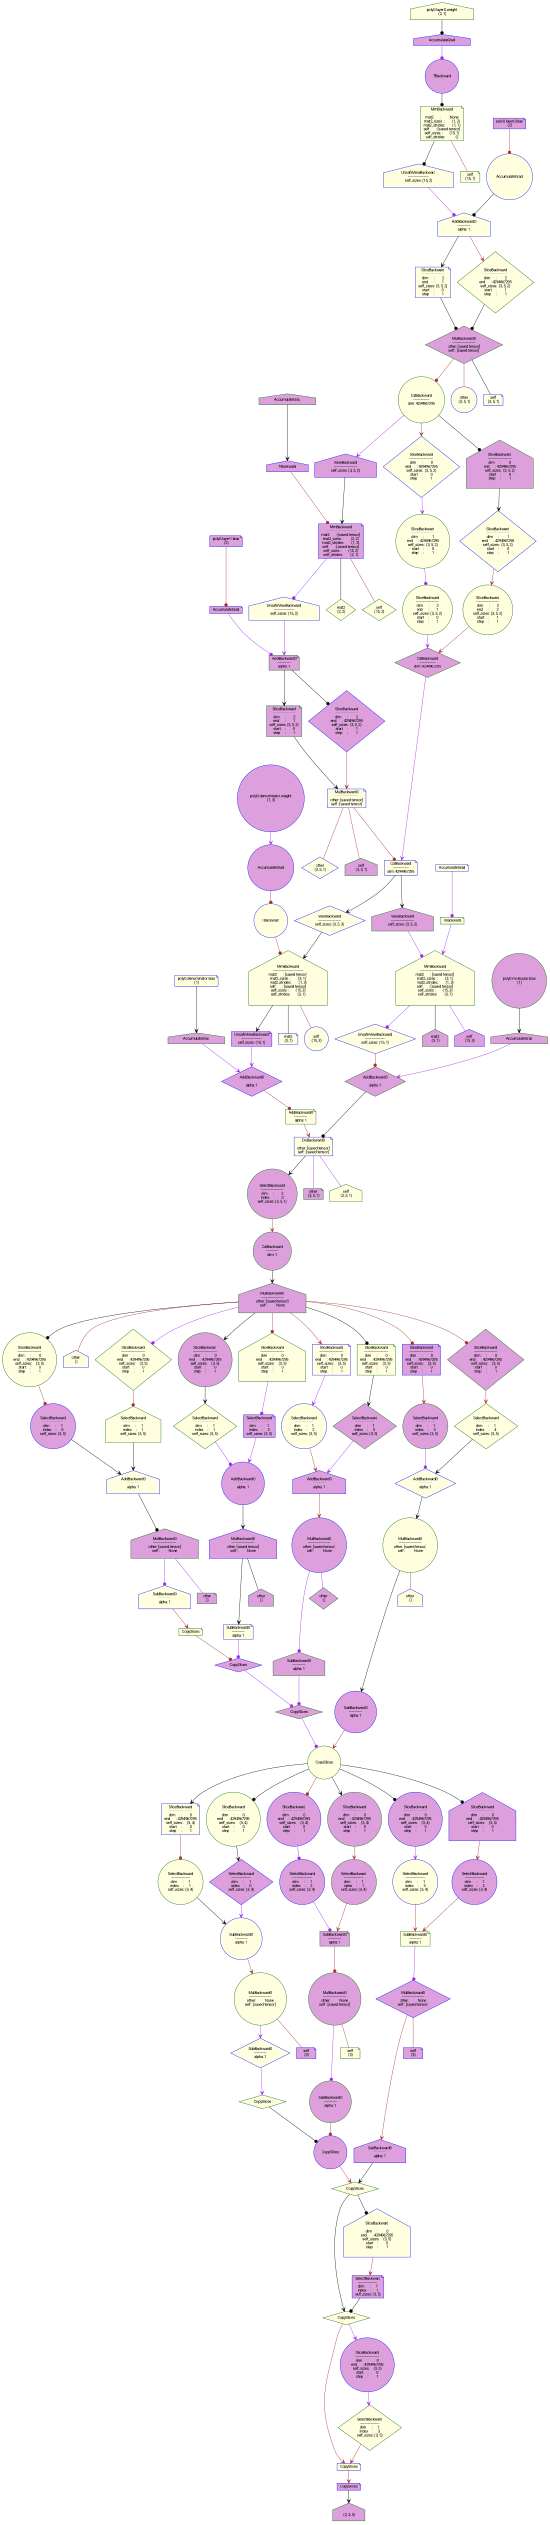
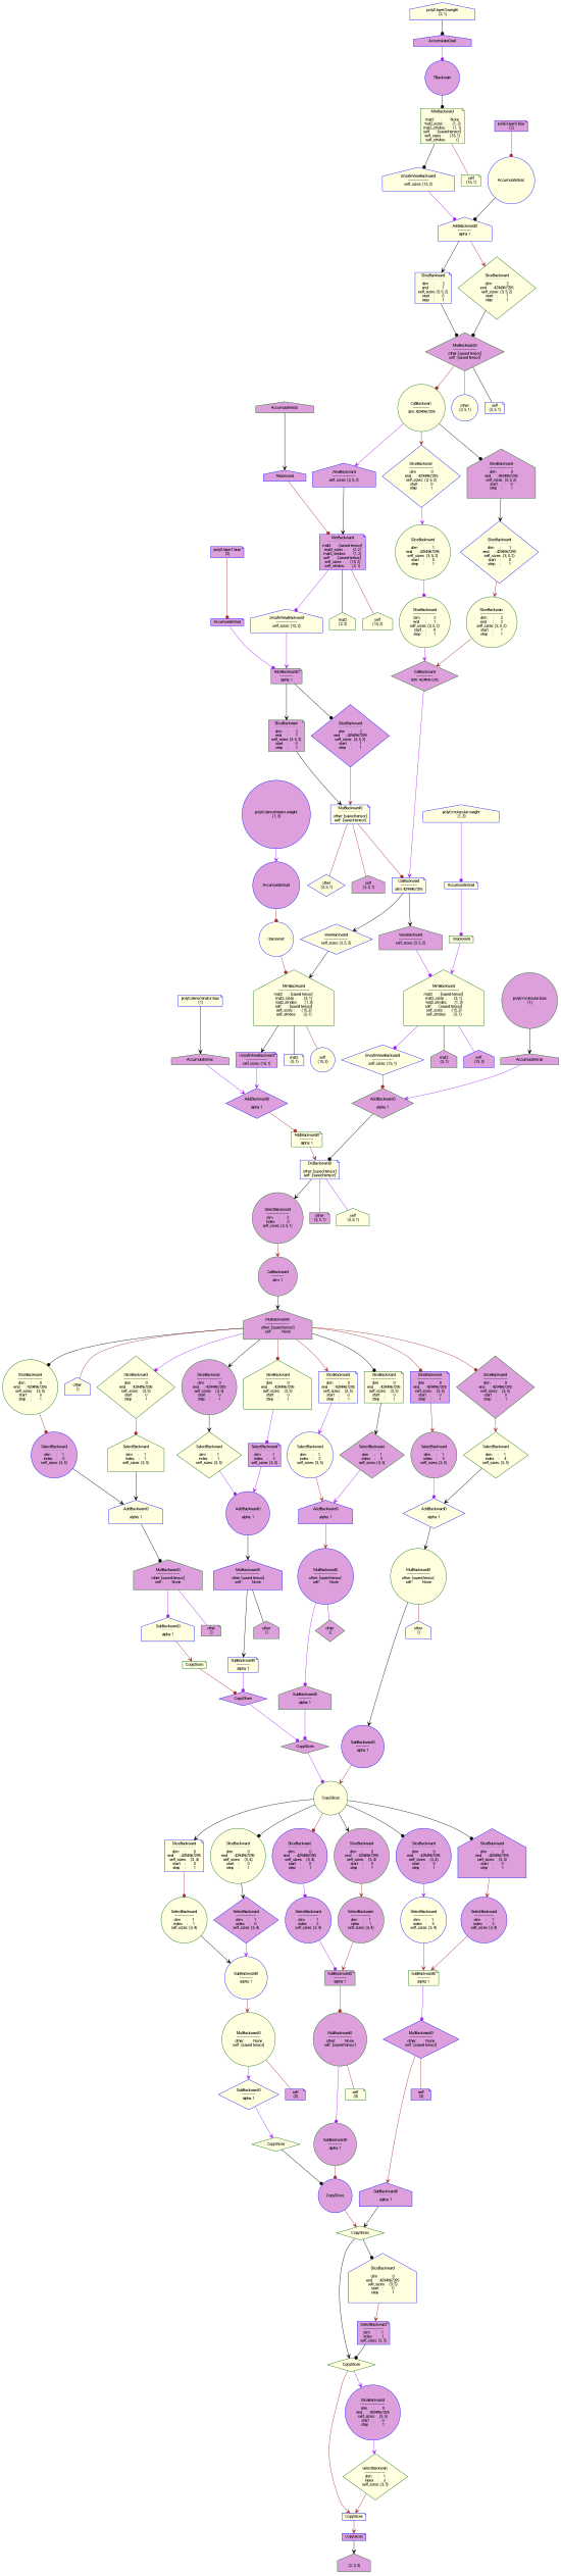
  digraph {
    fontname=Roboto
    node [align=left color=blue fillcolor=plum fontname=Roboto fontsize=10 ranksep=0.1 shape=circle style=filled]
    edge [arrowhead=vee color=brown fontname=Roboto]
    n1 [color=darkgreen height=0.2 label="\n (2, 3, 5)" shape=house]
    n2 [height=0.2 label=CopySlices shape=note]
    n3 [fillcolor=lightyellow height=0.2 label=CopySlices shape=note]
    n4 [color=darkgreen fillcolor=lightyellow height=0.2 label=CopySlices shape=diamond]
    n5 [height=0.2 label="SliceBackward\n----------------------\ndim       :          0\nend       : 4294967295\nself_sizes:     (3, 5)\nstart     :          0\nstep      :          1"]
    n6 [color=darkgreen fillcolor=lightyellow height=0.2 label="SelectBackward\n------------------\ndim       :      1\nindex     :      3\nself_sizes: (3, 5)" shape=diamond]
    n7 [color=darkgreen fillcolor=lightyellow height=0.2 label=CopySlices shape=diamond]
    n8 [fillcolor=lightyellow height=0.2 label="SliceBackward\n----------------------\ndim       :          0\nend       : 4294967295\nself_sizes:     (3, 5)\nstart     :          0\nstep      :          1" shape=house]
    n9 [height=0.2 label="SelectBackward\n------------------\ndim       :      1\nindex     :      1\nself_sizes: (3, 5)" shape=note]
    n10 [height=0.2 label=CopySlices]
    n11 [color=darkgreen fillcolor=lightyellow height=0.2 label=CopySlices shape=diamond]
    n12 [fillcolor=lightyellow height=0.2 label="SubBackward0\n------------\nalpha: 1" shape=diamond]
    n13 [color=darkgreen fillcolor=lightyellow height=0.2 label="MulBackward0\n---------------------\nother:           None\nself : [saved tensor]"]
    n14 [height=0.2 label="self\n (3)" shape=note]
    n15 [fillcolor=lightyellow height=0.2 label="SubBackward0\n------------\nalpha: 1"]
    n16 [color=darkgreen fillcolor=lightyellow height=0.2 label="SelectBackward\n------------------\ndim       :      1\nindex     :      1\nself_sizes: (3, 4)"]
    n17 [fillcolor=lightyellow height=0.2 label="SliceBackward\n----------------------\ndim       :          0\nend       : 4294967295\nself_sizes:     (3, 4)\nstart     :          0\nstep      :          1" shape=note]
    n18 [color=darkgreen fillcolor=lightyellow height=0.2 label=CopySlices]
    n19 [color=darkgreen fillcolor=lightyellow height=0.2 label="SliceBackward\n----------------------\ndim       :          0\nend       : 4294967295\nself_sizes:     (3, 4)\nstart     :          0\nstep      :          1"]
    n20 [height=0.2 label="SliceBackward\n----------------------\ndim       :          0\nend       : 4294967295\nself_sizes:     (3, 4)\nstart     :          0\nstep      :          1"]
    n21 [color=darkgreen height=0.2 label="SliceBackward\n----------------------\ndim       :          0\nend       : 4294967295\nself_sizes:     (3, 4)\nstart     :          0\nstep      :          1"]
    n22 [height=0.2 label="SliceBackward\n----------------------\ndim       :          0\nend       : 4294967295\nself_sizes:     (3, 4)\nstart     :          0\nstep      :          1"]
    n23 [height=0.2 label="SliceBackward\n----------------------\ndim       :          0\nend       : 4294967295\nself_sizes:     (3, 4)\nstart     :          0\nstep      :          1" shape=house]
    n24 [height=0.2 label="SelectBackward\n------------------\ndim       :      1\nindex     :      0\nself_sizes: (3, 4)" shape=diamond]
    n25 [height=0.2 label="SelectBackward\n------------------\ndim       :      1\nindex     :      2\nself_sizes: (3, 4)"]
    n26 [color=darkgreen height=0.2 label="SelectBackward\n------------------\ndim       :      1\nindex     :      1\nself_sizes: (3, 4)"]
    n27 [fillcolor=lightyellow height=0.2 label="SelectBackward\n------------------\ndim       :      1\nindex     :      3\nself_sizes: (3, 4)"]
    n28 [height=0.2 label="SelectBackward\n------------------\ndim       :      1\nindex     :      2\nself_sizes: (3, 4)"]
    n29 [color=darkgreen height=0.2 label=CopySlices shape=diamond]
    n30 [height=0.2 label=CopySlices shape=diamond]
    n31 [color=darkgreen fillcolor=lightyellow height=0.2 label=CopySlices shape=note]
    n32 [fillcolor=lightyellow height=0.2 label="SubBackward0\n------------\nalpha: 1" shape=house]
    n33 [color=darkgreen height=0.2 label="MulBackward0\n---------------------\nother: [saved tensor]\nself :           None" shape=house]
    n34 [color=darkgreen height=0.2 label="other\n ()" shape=note]
    n35 [fillcolor=lightyellow height=0.2 label="AddBackward0\n------------\nalpha: 1" shape=house]
    n36 [height=0.2 label="SelectBackward\n------------------\ndim       :      1\nindex     :      0\nself_sizes: (3, 5)"]
    n37 [color=darkgreen fillcolor=lightyellow height=0.2 label="SliceBackward\n----------------------\ndim       :          0\nend       : 4294967295\nself_sizes:     (3, 5)\nstart     :          0\nstep      :          1"]
    n38 [color=darkgreen height=0.2 label="MulBackward0\n---------------------\nother: [saved tensor]\nself :           None" shape=house]
    n39 [fillcolor=lightyellow height=0.2 label="other\n ()" shape=house]
    n40 [color=darkgreen fillcolor=lightyellow height=0.2 label="SliceBackward\n----------------------\ndim       :          0\nend       : 4294967295\nself_sizes:     (3, 5)\nstart     :          0\nstep      :          1" shape=diamond]
    n41 [color=darkgreen height=0.2 label="SliceBackward\n----------------------\ndim       :          0\nend       : 4294967295\nself_sizes:     (3, 5)\nstart     :          0\nstep      :          1"]
    n42 [color=darkgreen fillcolor=lightyellow height=0.2 label="SliceBackward\n----------------------\ndim       :          0\nend       : 4294967295\nself_sizes:     (3, 5)\nstart     :          0\nstep      :          1" shape=house]
    n43 [fillcolor=lightyellow height=0.2 label="SliceBackward\n----------------------\ndim       :          0\nend       : 4294967295\nself_sizes:     (3, 5)\nstart     :          0\nstep      :          1" shape=note]
    n44 [color=darkgreen fillcolor=lightyellow height=0.2 label="SliceBackward\n----------------------\ndim       :          0\nend       : 4294967295\nself_sizes:     (3, 5)\nstart     :          0\nstep      :          1" shape=note]
    n45 [height=0.2 label="SliceBackward\n----------------------\ndim       :          0\nend       : 4294967295\nself_sizes:     (3, 5)\nstart     :          0\nstep      :          1" shape=note]
    n46 [color=darkgreen height=0.2 label="SliceBackward\n----------------------\ndim       :          0\nend       : 4294967295\nself_sizes:     (3, 5)\nstart     :          0\nstep      :          1" shape=diamond]
    n47 [color=darkgreen fillcolor=lightyellow height=0.2 label="SelectBackward\n------------------\ndim       :      1\nindex     :      1\nself_sizes: (3, 5)" shape=house]
    n48 [color=darkgreen fillcolor=lightyellow height=0.2 label="SelectBackward\n------------------\ndim       :      1\nindex     :      1\nself_sizes: (3, 5)" shape=diamond]
    n49 [height=0.2 label="SelectBackward\n------------------\ndim       :      1\nindex     :      2\nself_sizes: (3, 5)" shape=note]
    n50 [fillcolor=lightyellow height=0.2 label="SelectBackward\n------------------\ndim       :      1\nindex     :      2\nself_sizes: (3, 5)"]
    n51 [color=darkgreen height=0.2 label="SelectBackward\n------------------\ndim       :      1\nindex     :      3\nself_sizes: (3, 5)" shape=diamond]
    n52 [color=darkgreen height=0.2 label="SelectBackward\n------------------\ndim       :      1\nindex     :      3\nself_sizes: (3, 5)"]
    n53 [color=darkgreen fillcolor=lightyellow height=0.2 label="SelectBackward\n------------------\ndim       :      1\nindex     :      4\nself_sizes: (3, 5)" shape=diamond]
    n54 [color=darkgreen height=0.2 label="CatBackward\n-----------\ndim: 1"]
    n55 [color=darkgreen height=0.2 label="SelectBackward\n---------------------\ndim       :         2\nindex     :         0\nself_sizes: (3, 5, 1)"]
    n56 [fillcolor=lightyellow height=0.2 label="DivBackward0\n---------------------\nother: [saved tensor]\nself : [saved tensor]" shape=note]
    n57 [color=darkgreen height=0.2 label="other\n (3, 5, 1)" shape=note]
    n58 [color=darkgreen fillcolor=lightyellow height=0.2 label="self\n (3, 5, 1)" shape=house]
    n59 [color=darkgreen height=0.2 label="AddBackward0\n------------\nalpha: 1" shape=diamond]
    n60 [fillcolor=lightyellow height=0.2 label="UnsafeViewBackward\n-------------------\nself_sizes: (15, 1)" shape=diamond]
    n61 [color=darkgreen fillcolor=lightyellow height=0.2 label="MmBackward\n----------------------------\nmat2        : [saved tensor]\nmat2_sizes  :         (3, 1)\nmat2_strides:         (1, 3)\nself        : [saved tensor]\nself_sizes  :        (15, 3)\nself_strides:         (3, 1)" shape=house]
    n62 [color=darkgreen height=0.2 label="mat2\n (3, 1)" shape=house]
    n63 [height=0.2 label="self\n (15, 3)" shape=house]
    n64 [color=darkgreen height=0.2 label="ViewBackward\n---------------------\nself_sizes: (3, 5, 3)" shape=house]
    n65 [fillcolor=lightyellow height=0.2 label="CatBackward\n---------------\ndim: 4294967295" shape=note]
    n66 [fillcolor=lightyellow height=0.2 label="ViewBackward\n---------------------\nself_sizes: (3, 5, 3)" shape=diamond]
    n67 [color=darkgreen fillcolor=lightyellow height=0.2 label="MmBackward\n----------------------------\nmat2        : [saved tensor]\nmat2_sizes  :         (3, 1)\nmat2_strides:         (1, 3)\nself        : [saved tensor]\nself_sizes  :        (15, 3)\nself_strides:         (3, 1)" shape=house]
    n68 [color=darkgreen height=0.2 label="CatBackward\n---------------\ndim: 4294967295" shape=diamond]
    n69 [color=darkgreen fillcolor=lightyellow height=0.2 label="SliceBackward\n---------------------\ndim       :         2\nend       :         1\nself_sizes: (3, 5, 2)\nstart     :         0\nstep      :         1"]
    n70 [color=darkgreen fillcolor=lightyellow height=0.2 label="SliceBackward\n----------------------\ndim       :          1\nend       : 4294967295\nself_sizes:  (3, 5, 2)\nstart     :          0\nstep      :          1"]
    n71 [fillcolor=lightyellow height=0.2 label="SliceBackward\n----------------------\ndim       :          0\nend       : 4294967295\nself_sizes:  (3, 5, 2)\nstart     :          0\nstep      :          1" shape=diamond]
    n72 [color=darkgreen fillcolor=lightyellow height=0.2 label="CatBackward\n---------------\ndim: 4294967295"]
    n73 [color=darkgreen height=0.2 label="SliceBackward\n----------------------\ndim       :          0\nend       : 4294967295\nself_sizes:  (3, 5, 2)\nstart     :          0\nstep      :          1" shape=house]
    n74 [height=0.2 label="ViewBackward\n---------------------\nself_sizes: (3, 5, 2)" shape=house]
    n75 [fillcolor=lightyellow height=0.2 label="SliceBackward\n----------------------\ndim       :          1\nend       : 4294967295\nself_sizes:  (3, 5, 2)\nstart     :          0\nstep      :          1" shape=diamond]
    n76 [height=0.2 label="MmBackward\n----------------------------\nmat2        : [saved tensor]\nmat2_sizes  :         (2, 2)\nmat2_strides:         (1, 2)\nself        : [saved tensor]\nself_sizes  :        (15, 2)\nself_strides:         (2, 1)" shape=note]
    n77 [color=darkgreen height=0.2 label="MulBackward0\n---------------------\nother: [saved tensor]\nself : [saved tensor]" shape=diamond]
    n78 [fillcolor=lightyellow height=0.2 label="other\n (3, 5, 1)"]
    n79 [fillcolor=lightyellow height=0.2 label="self\n (3, 5, 1)" shape=note]
    n80 [fillcolor=lightyellow height=0.2 label="SliceBackward\n---------------------\ndim       :         2\nend       :         1\nself_sizes: (3, 5, 2)\nstart     :         0\nstep      :         1" shape=note]
    n81 [fillcolor=lightyellow height=0.2 label="AddBackward0\n------------\nalpha: 1" shape=house]
    n82 [color=darkgreen fillcolor=lightyellow height=0.2 label="SliceBackward\n----------------------\ndim       :          2\nend       : 4294967295\nself_sizes:  (3, 5, 2)\nstart     :          1\nstep      :          1" shape=diamond]
    n83 [fillcolor=lightyellow height=0.2 label="UnsafeViewBackward\n-------------------\nself_sizes: (15, 2)" shape=house]
    n84 [color=darkgreen fillcolor=lightyellow height=0.2 label="MmBackward\n----------------------------\nmat2        :           None\nmat2_sizes  :         (1, 2)\nmat2_strides:         (1, 1)\nself        : [saved tensor]\nself_sizes  :        (15, 1)\nself_strides:             ()" shape=note]
    n85 [color=darkgreen fillcolor=lightyellow height=0.2 label="self\n (15, 1)" shape=note]
    n86 [height=0.2 label=TBackward]
    n87 [height=0.2 label=AccumulateGrad shape=house]
-   n88 [color=darkgreen fillcolor=lightyellow height=0.2 label="poly0.layer0.weight\n (2, 1)" shape=house]
+   n88 [fillcolor=lightyellow height=0.2 label="poly0.layer0.weight\n (2, 1)" shape=house]
    n89 [fillcolor=lightyellow height=0.2 label=AccumulateGrad]
    n90 [height=0.2 label="poly0.layer0.bias\n (2)" shape=note]
    n91 [color=darkgreen fillcolor=lightyellow height=0.2 label="SliceBackward\n---------------------\ndim       :         2\nend       :         2\nself_sizes: (3, 5, 2)\nstart     :         1\nstep      :         1"]
    n92 [fillcolor=lightyellow height=0.2 label="MulBackward0\n---------------------\nother: [saved tensor]\nself : [saved tensor]" shape=note]
    n93 [fillcolor=lightyellow height=0.2 label="other\n (3, 5, 1)" shape=diamond]
    n94 [color=darkgreen height=0.2 label="self\n (3, 5, 1)" shape=house]
    n95 [color=darkgreen height=0.2 label="SliceBackward\n---------------------\ndim       :         2\nend       :         1\nself_sizes: (3, 5, 2)\nstart     :         0\nstep      :         1" shape=note]
    n96 [color=darkgreen height=0.2 label="AddBackward0\n------------\nalpha: 1" shape=note]
    n97 [height=0.2 label="SliceBackward\n----------------------\ndim       :          2\nend       : 4294967295\nself_sizes:  (3, 5, 2)\nstart     :          1\nstep      :          1" shape=diamond]
    n98 [fillcolor=lightyellow height=0.2 label="UnsafeViewBackward\n-------------------\nself_sizes: (15, 2)" shape=house]
-   n99 [color=darkgreen fillcolor=lightyellow height=0.2 label="mat2\n (2, 2)" shape=diamond]
-   n100 [color=darkgreen fillcolor=lightyellow height=0.2 label="self\n (15, 2)" shape=diamond]
+   n99 [color=darkgreen fillcolor=lightyellow height=0.2 label="mat2\n (2, 2)" shape=house]
+   n100 [color=darkgreen fillcolor=lightyellow height=0.2 label="self\n (15, 2)" shape=house]
    n101 [height=0.2 label=TBackward shape=house]
    n102 [color=darkgreen height=0.2 label=AccumulateGrad shape=house]
    n103 [height=0.2 label=AccumulateGrad shape=note]
    n104 [height=0.2 label="poly0.layer1.bias\n (2)" shape=note]
    n105 [color=darkgreen fillcolor=lightyellow height=0.2 label=TBackward shape=note]
    n106 [fillcolor=lightyellow height=0.2 label=AccumulateGrad shape=note]
+   n107 [fillcolor=lightyellow height=0.2 label="poly0.molecular.weight\n (1, 3)" shape=house]
    n108 [color=darkgreen height=0.2 label=AccumulateGrad shape=house]
    n109 [color=darkgreen height=0.2 label="poly0.molecular.bias\n (1)"]
    n110 [color=darkgreen fillcolor=lightyellow height=0.2 label="AddBackward0\n------------\nalpha: 1" shape=note]
    n111 [height=0.2 label="AddBackward0\n------------\nalpha: 1" shape=diamond]
    n112 [height=0.2 label="UnsafeViewBackward\n-------------------\nself_sizes: (15, 1)" shape=note]
    n113 [fillcolor=lightyellow height=0.2 label="mat2\n (3, 1)" shape=note]
    n114 [fillcolor=lightyellow height=0.2 label="self\n (15, 3)"]
    n115 [fillcolor=lightyellow height=0.2 label=TBackward]
    n116 [height=0.2 label=AccumulateGrad]
    n117 [height=0.2 label="poly0.denominator.weight\n (1, 3)"]
    n118 [color=darkgreen height=0.2 label=AccumulateGrad shape=house]
    n119 [fillcolor=lightyellow height=0.2 label="poly0.denominator.bias\n (1)" shape=note]
    n120 [fillcolor=lightyellow height=0.2 label="SubBackward0\n------------\nalpha: 1" shape=note]
    n121 [height=0.2 label="MulBackward0\n---------------------\nother: [saved tensor]\nself :           None" shape=house]
    n122 [color=darkgreen height=0.2 label="other\n ()" shape=house]
    n123 [height=0.2 label="AddBackward0\n------------\nalpha: 1"]
    n124 [color=darkgreen height=0.2 label="SubBackward0\n------------\nalpha: 1" shape=house]
    n125 [height=0.2 label="MulBackward0\n---------------------\nother: [saved tensor]\nself :           None"]
    n126 [color=darkgreen height=0.2 label="other\n ()" shape=diamond]
    n127 [height=0.2 label="AddBackward0\n------------\nalpha: 1" shape=house]
    n128 [height=0.2 label="SubBackward0\n------------\nalpha: 1"]
    n129 [color=darkgreen fillcolor=lightyellow height=0.2 label="MulBackward0\n---------------------\nother: [saved tensor]\nself :           None"]
    n130 [fillcolor=lightyellow height=0.2 label="other\n ()" shape=house]
    n131 [fillcolor=lightyellow height=0.2 label="AddBackward0\n------------\nalpha: 1" shape=diamond]
    n132 [color=darkgreen height=0.2 label="SubBackward0\n------------\nalpha: 1"]
    n133 [color=darkgreen height=0.2 label="MulBackward0\n---------------------\nother:           None\nself : [saved tensor]"]
    n134 [color=darkgreen fillcolor=lightyellow height=0.2 label="self\n (3)" shape=note]
    n135 [color=darkgreen height=0.2 label="SubBackward0\n------------\nalpha: 1" shape=note]
    n136 [height=0.2 label="SubBackward0\n------------\nalpha: 1" shape=house]
    n137 [height=0.2 label="MulBackward0\n---------------------\nother:           None\nself : [saved tensor]" shape=diamond]
    n138 [height=0.2 label="self\n (3)" shape=note]
    n139 [color=darkgreen fillcolor=lightyellow height=0.2 label="SubBackward0\n------------\nalpha: 1" shape=note]
    n2 -> n1 [color=black]
    n3 -> n2
    n4 -> n3
    n4 -> n5 [color=purple]
    n5 -> n6 [color=purple]
    n6 -> n3
    n7 -> n4 [color=black]
    n7 -> n8 [arrowhead=dot color=black]
    n8 -> n9
    n9 -> n4 [arrowhead=dot color=black]
    n10 -> n7
    n11 -> n10 [arrowhead=dot color=black]
    n12 -> n11 [color=purple]
    n13 -> n12 [color=purple]
    n13 -> n14 [dir=none arrowhead=""]
    n15 -> n13
    n16 -> n15 [color=black]
    n17 -> n16 [arrowhead=dot]
    n18 -> n17 [color=black]
    n18 -> n19 [arrowhead=dot color=black]
    n18 -> n20 [arrowhead=dot]
    n18 -> n21 [color=black]
    n18 -> n22 [arrowhead=dot color=black]
    n18 -> n23 [arrowhead=dot color=black]
    n19 -> n24 [color=black]
    n20 -> n25 [arrowhead=dot color=purple]
    n21 -> n26
    n22 -> n27 [color=purple]
    n23 -> n28
    n24 -> n15 [color=purple]
    n25 -> n135 [arrowhead=dot color=purple]
    n26 -> n135
    n27 -> n139
    n28 -> n139
    n29 -> n18 [arrowhead=dot color=purple]
    n30 -> n29 [arrowhead=dot color=purple]
    n31 -> n30 [arrowhead=dot]
    n32 -> n31
    n33 -> n32 [arrowhead=dot color=purple]
    n33 -> n34 [color=purple dir=none arrowhead=""]
    n35 -> n33 [arrowhead=dot color=black]
    n36 -> n35 [color=black]
    n37 -> n36 [arrowhead=dot]
    n38 -> n37 [arrowhead=dot color=black]
    n38 -> n39 [dir=none arrowhead=""]
    n38 -> n40 [arrowhead=dot color=purple]
    n38 -> n41 [color=black]
    n38 -> n42 [arrowhead=dot]
    n38 -> n43
    n38 -> n44 [arrowhead=dot color=black]
    n38 -> n45 [arrowhead=dot]
    n38 -> n46 [arrowhead=dot]
    n40 -> n47 [arrowhead=dot]
    n41 -> n48 [color=black]
    n42 -> n49 [arrowhead=dot color=purple]
    n43 -> n50 [color=purple]
    n44 -> n51 [color=black]
    n45 -> n52
    n46 -> n53
    n47 -> n35 [color=black]
    n48 -> n123 [arrowhead=dot color=purple]
    n49 -> n123 [color=purple]
    n50 -> n127
    n51 -> n127 [color=purple]
    n52 -> n131 [arrowhead=dot color=purple]
    n53 -> n131 [color=black]
    n54 -> n38 [color=black]
    n55 -> n54
    n56 -> n55 [color=black]
    n56 -> n57 [color=purple dir=none arrowhead=""]
    n56 -> n58 [color=purple dir=none arrowhead=""]
    n59 -> n56 [arrowhead=dot color=black]
    n60 -> n59 [arrowhead=dot]
    n61 -> n60 [arrowhead=dot color=purple]
    n61 -> n62 [color=black dir=none arrowhead=""]
    n61 -> n63 [color=purple dir=none arrowhead=""]
    n64 -> n61 [arrowhead=dot color=purple]
    n65 -> n64 [color=black]
    n65 -> n66 [color=black]
    n66 -> n67 [color=black]
    n67 -> n112 [color=black]
    n67 -> n113 [color=black dir=none arrowhead=""]
    n67 -> n114 [dir=none arrowhead=""]
    n68 -> n65 [color=purple]
    n69 -> n68 [color=purple]
    n70 -> n69 [arrowhead=dot color=purple]
    n71 -> n70 [color=purple]
    n72 -> n71
    n72 -> n73 [arrowhead=dot color=black]
    n72 -> n74 [color=purple]
    n73 -> n75 [color=black]
    n74 -> n76 [color=black]
    n75 -> n91
    n76 -> n98 [arrowhead=dot color=purple]
    n76 -> n99 [color=black dir=none arrowhead=""]
    n76 -> n100 [dir=none arrowhead=""]
    n77 -> n72 [arrowhead=dot]
    n77 -> n78 [dir=none arrowhead=""]
    n77 -> n79 [color=black dir=none arrowhead=""]
    n80 -> n77 [arrowhead=dot color=black]
    n81 -> n80 [color=black]
    n81 -> n82
    n82 -> n77 [arrowhead=dot color=black]
    n83 -> n81 [arrowhead=dot color=purple]
    n84 -> n83 [arrowhead=dot color=black]
    n84 -> n85 [dir=none arrowhead=""]
    n86 -> n84 [arrowhead=dot color=black]
    n87 -> n86 [arrowhead=dot color=purple]
    n88 -> n87 [arrowhead=dot color=black]
    n89 -> n81 [arrowhead=dot color=black]
    n90 -> n89 [arrowhead=dot]
    n91 -> n68
    n92 -> n65 [arrowhead=dot]
    n92 -> n93 [dir=none arrowhead=""]
    n92 -> n94 [dir=none arrowhead=""]
    n95 -> n92 [color=black]
    n96 -> n95 [color=black]
    n96 -> n97 [arrowhead=dot color=black]
    n97 -> n92
    n98 -> n96 [color=purple]
    n101 -> n76 [arrowhead=dot]
    n102 -> n101 [color=black]
    n103 -> n96 [arrowhead=dot color=purple]
    n104 -> n103 [arrowhead=dot]
    n105 -> n61 [color=purple]
    n106 -> n105 [arrowhead=dot color=purple]
+   n107 -> n106 [arrowhead=dot color=purple]
    n108 -> n59 [color=purple]
    n109 -> n108 [color=black]
    n110 -> n56
    n111 -> n110 [arrowhead=dot]
    n112 -> n111 [color=purple]
    n115 -> n67 [arrowhead=dot]
    n116 -> n115 [arrowhead=dot]
    n117 -> n116 [color=purple]
    n118 -> n111 [color=purple]
    n119 -> n118 [color=black]
    n120 -> n30 [arrowhead=dot color=purple]
    n121 -> n120 [color=black]
    n121 -> n122 [color=black dir=none arrowhead=""]
    n123 -> n121 [color=black]
    n124 -> n29 [arrowhead=dot color=purple]
    n125 -> n124 [arrowhead=dot color=purple]
    n125 -> n126 [color=purple dir=none arrowhead=""]
    n127 -> n125
    n128 -> n18
    n129 -> n128 [color=black]
    n129 -> n130 [dir=none arrowhead=""]
    n131 -> n129 [color=black]
    n132 -> n10 [arrowhead=dot]
    n133 -> n132 [arrowhead=dot color=purple]
    n133 -> n134 [dir=none arrowhead=""]
    n135 -> n133 [arrowhead=dot]
    n136 -> n7 [color=black]
    n137 -> n136
    n137 -> n138 [dir=none arrowhead=""]
    n139 -> n137 [arrowhead=dot color=purple]
  }
